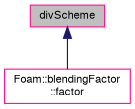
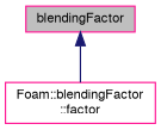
  digraph {
    rankdir=TB
    node [color=deeppink fontname=FreeSans fontsize=10 shape=record]
-   n1 [fillcolor=grey75 fontcolor=black height=0.2 label=divScheme style=filled width=0.4]
+   n1 [fillcolor=grey75 fontcolor=black height=0.2 label=blendingFactor style=filled width=0.4]
    n2 [height=0.2 label="Foam::blendingFactor\l::factor" width=0.4]
    n1 -> n2 [color=midnightblue dir=back fontname=FreeSans fontsize=10 labelfontname=FreeSans labelfontsize=10 style=solid]
  }
